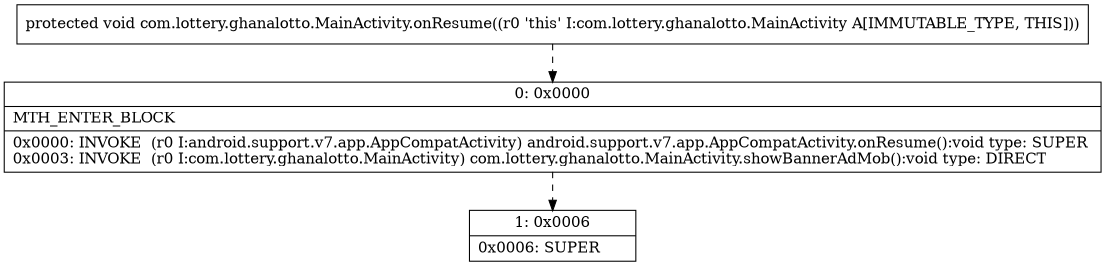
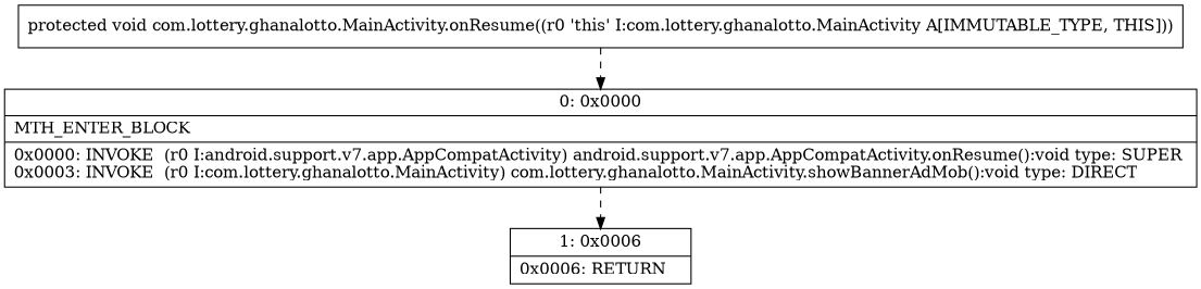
  digraph {
    node [shape=record]
    edge [style=dashed]
    n1 [label="{0\:\ 0x0000|MTH_ENTER_BLOCK\l|0x0000: INVOKE  (r0 I:android.support.v7.app.AppCompatActivity) android.support.v7.app.AppCompatActivity.onResume():void type: SUPER \l0x0003: INVOKE  (r0 I:com.lottery.ghanalotto.MainActivity) com.lottery.ghanalotto.MainActivity.showBannerAdMob():void type: DIRECT \l}"]
-   n2 [label="{1\:\ 0x0006|0x0006: SUPER   \l}"]
+   n2 [label="{1\:\ 0x0006|0x0006: RETURN   \l}"]
    n3 [label="{protected void com.lottery.ghanalotto.MainActivity.onResume((r0 'this' I:com.lottery.ghanalotto.MainActivity A[IMMUTABLE_TYPE, THIS])) }"]
    n1 -> n2
    n3 -> n1
  }
